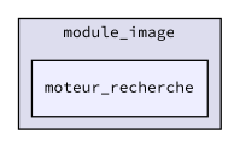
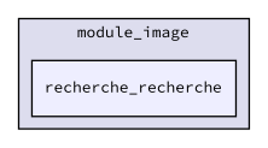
  digraph {
    compound=true
    fontname="Source Code Pro"
-   n1 [fillcolor="#eeeeff" fontname="Source Code Pro" fontsize=10 label=moteur_recherche pencolor=black shape=box style=filled]
+   n1 [fillcolor="#eeeeff" fontname="Source Code Pro" fontsize=10 label=recherche_recherche pencolor=black shape=box style=filled]
    subgraph cluster_1 {
      bgcolor="#ddddee"
      fontsize=10
      label=module_image
      pencolor=black
      n1
    }
  }
